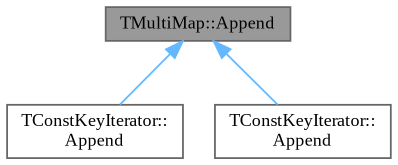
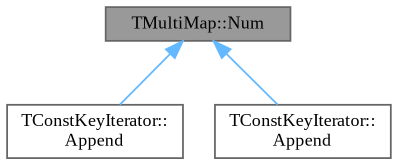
  digraph {
    rankdir=TB
    fontname="Liberation Serif"
    node [color=grey40 fillcolor=white fontname="Liberation Serif" fontsize=10 shape=box style=filled]
    edge [color=steelblue1 dir=back fontname="Liberation Serif" fontsize=10 labelfontname=Helvetica labelfontsize=10 style=solid]
-   n1 [color=gray40 fillcolor=grey60 fontcolor=black height=0.2 label="TMultiMap::Append" width=0.4]
+   n1 [color=gray40 fillcolor=grey60 fontcolor=black height=0.2 label="TMultiMap::Num" width=0.4]
    n2 [height=0.2 label="TConstKeyIterator::\lAppend" width=0.4]
    n3 [height=0.2 label="TConstKeyIterator::\lAppend" width=0.4]
    n1 -> n2
    n1 -> n3
  }
